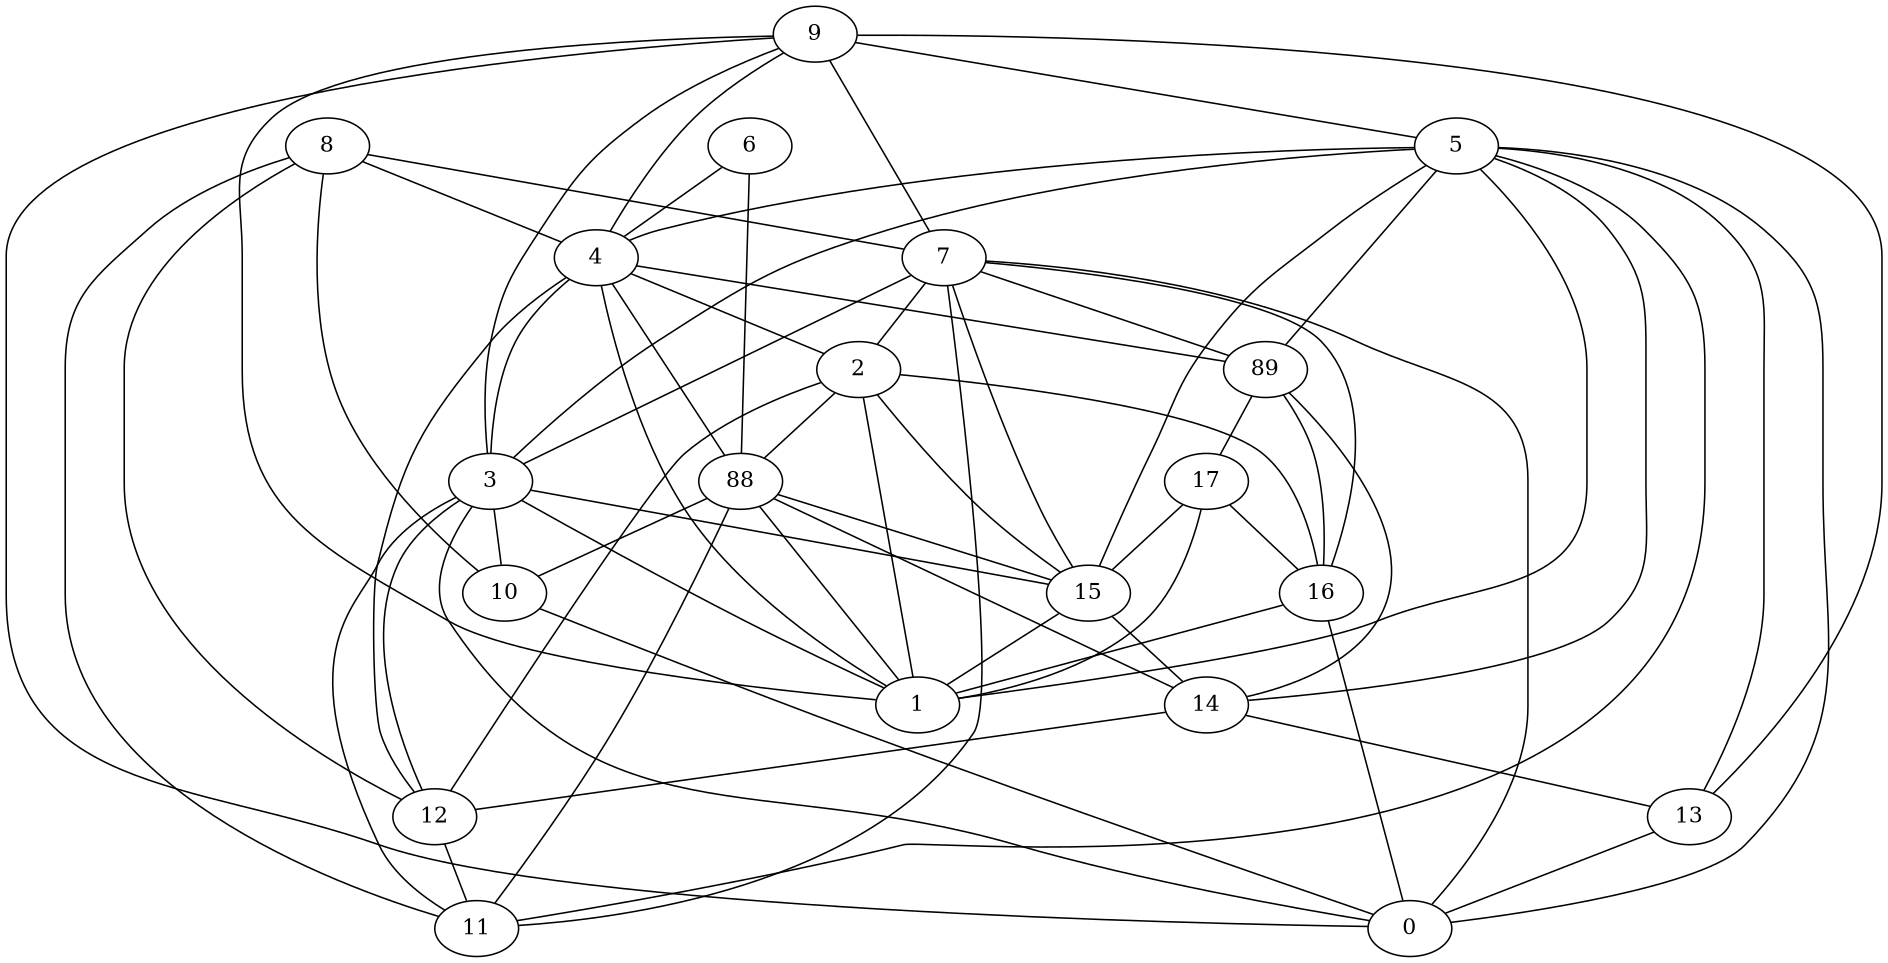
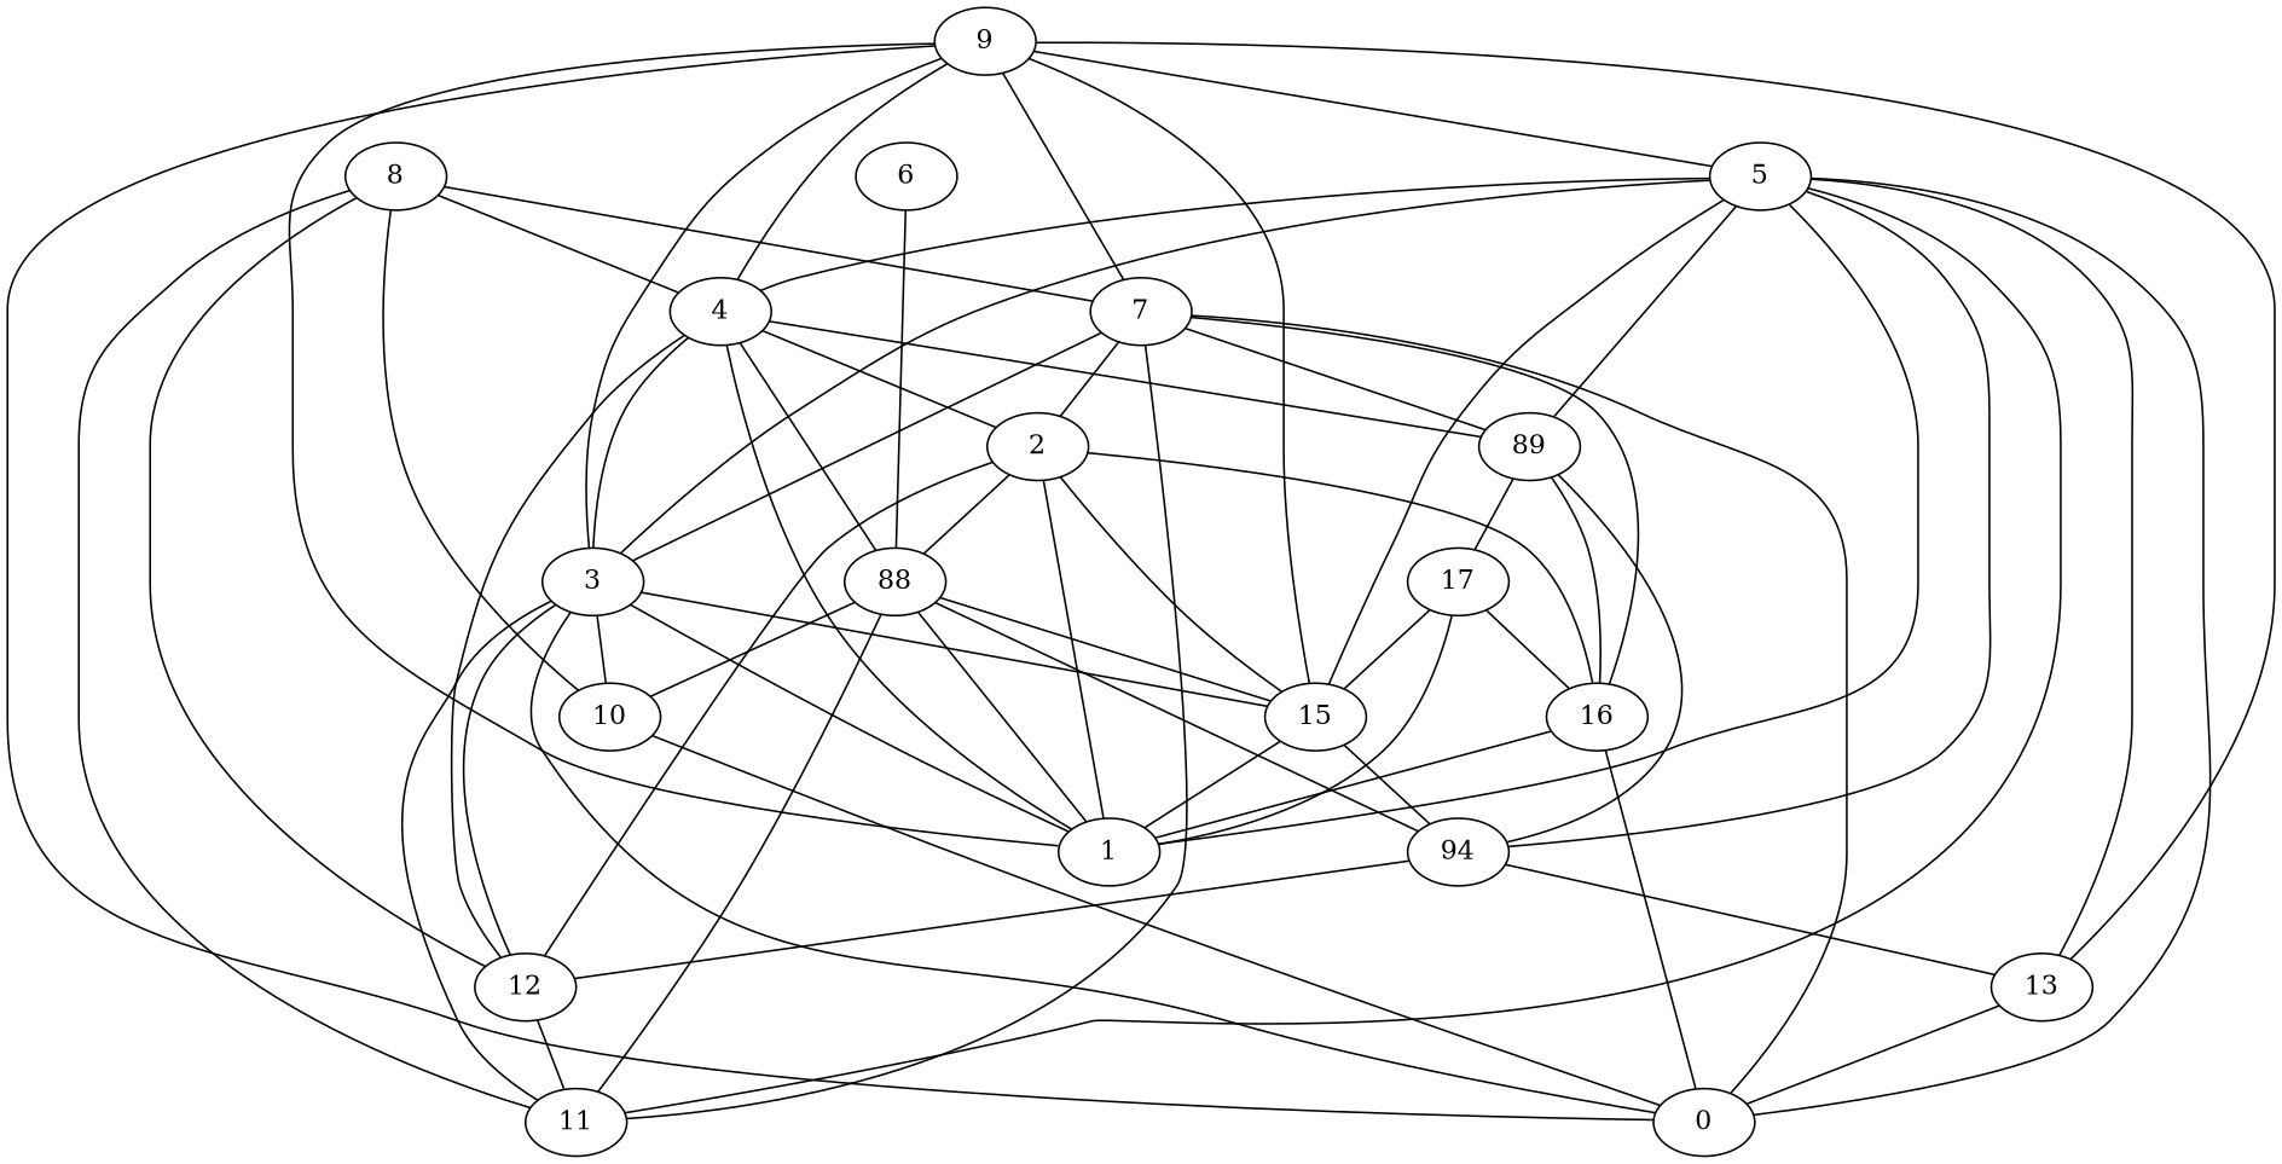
  digraph {
    edge [color=black dir=none]
    n1 [label=88]
    10
    1
-   14
+   14 [label=94]
    11
    15
    0
    6
    4
    n10 [label=89]
    17
    16
    12
    13
    8
    7
    3
    2
    5
    9
    subgraph sub_1 {
      n1
      10
      1
      14
      11
      15
      0
      6
      4
      n10
      17
      16
      12
      13
      8
      7
      3
      2
      5
      9
    }
    n1 -> 10
    n1 -> 1
    n1 -> 14
    n1 -> 11
    n1 -> 15
    10 -> 0
    14 -> 12
    14 -> 13
    15 -> 1
    15 -> 14
    6 -> n1
-   6 -> 4
    4 -> n1
    4 -> 1
    4 -> n10
    4 -> 12
    4 -> 3
    4 -> 2
    n10 -> 14
    n10 -> 17
    n10 -> 16
    17 -> 1
    17 -> 15
    17 -> 16
    16 -> 1
    16 -> 0
    12 -> 11
    13 -> 0
    8 -> 10
    8 -> 11
    8 -> 4
    8 -> 12
    8 -> 7
    7 -> 11
    7 -> 0
    7 -> n10
    7 -> 16
    7 -> 3
    7 -> 2
    3 -> 10
    3 -> 1
    3 -> 11
    3 -> 15
    3 -> 0
    3 -> 12
    2 -> n1
    2 -> 1
    2 -> 15
    2 -> 16
    2 -> 12
    5 -> 1
    5 -> 14
    5 -> 11
    5 -> 15
    5 -> 0
    5 -> 4
    5 -> n10
    5 -> 13
    5 -> 3
    9 -> 1
-   7 -> 15
+   9 -> 15
    9 -> 0
    9 -> 4
    9 -> 13
    9 -> 7
    9 -> 3
    9 -> 5
  }
